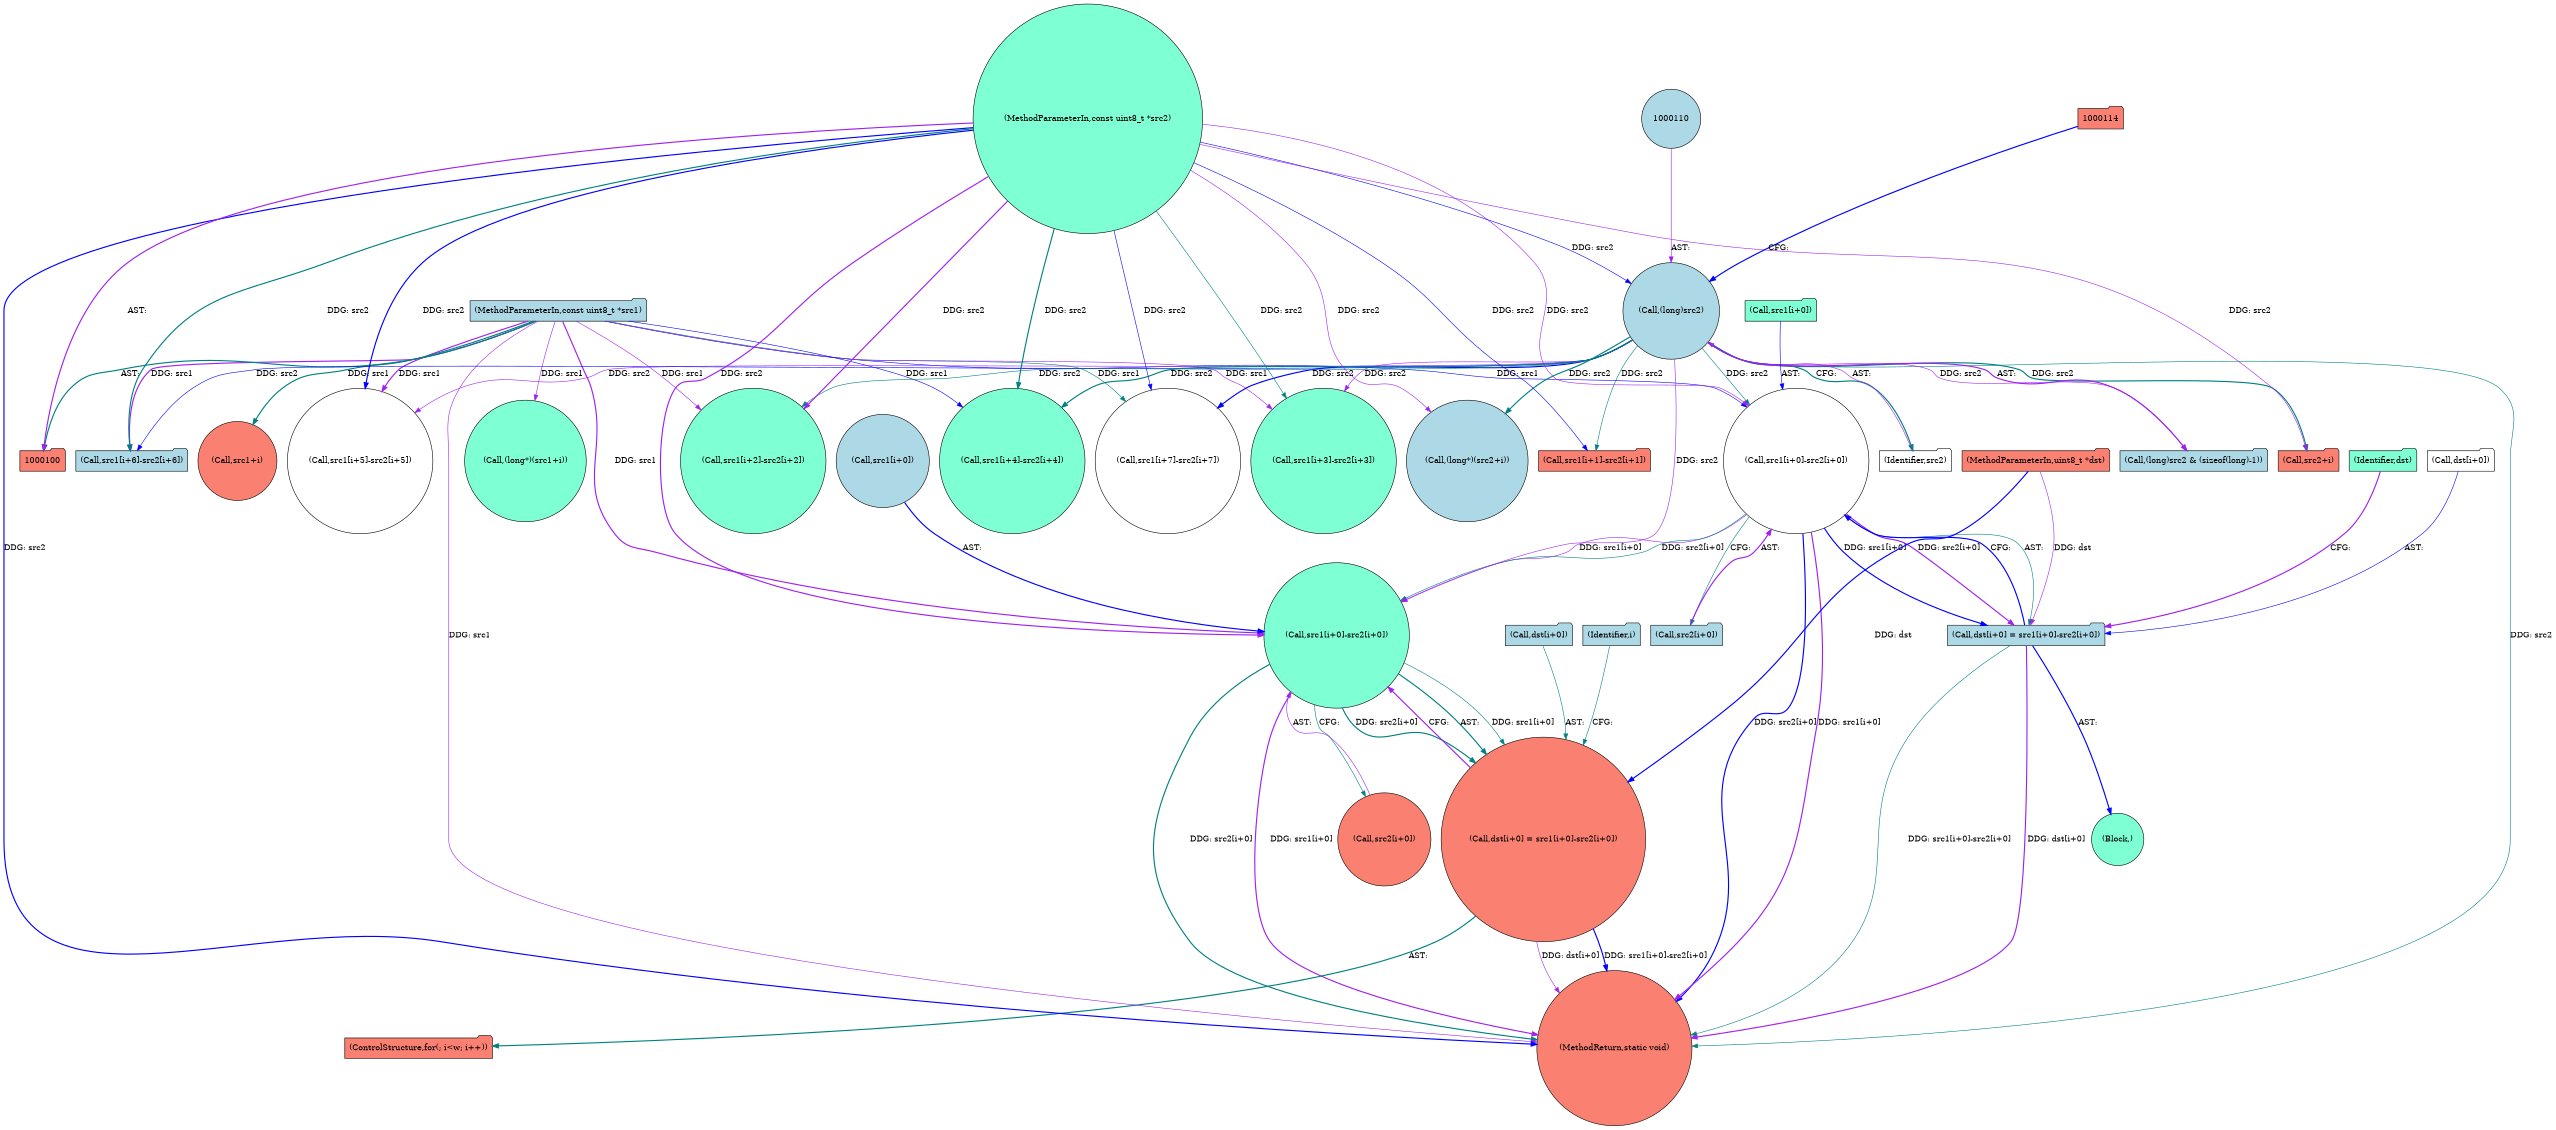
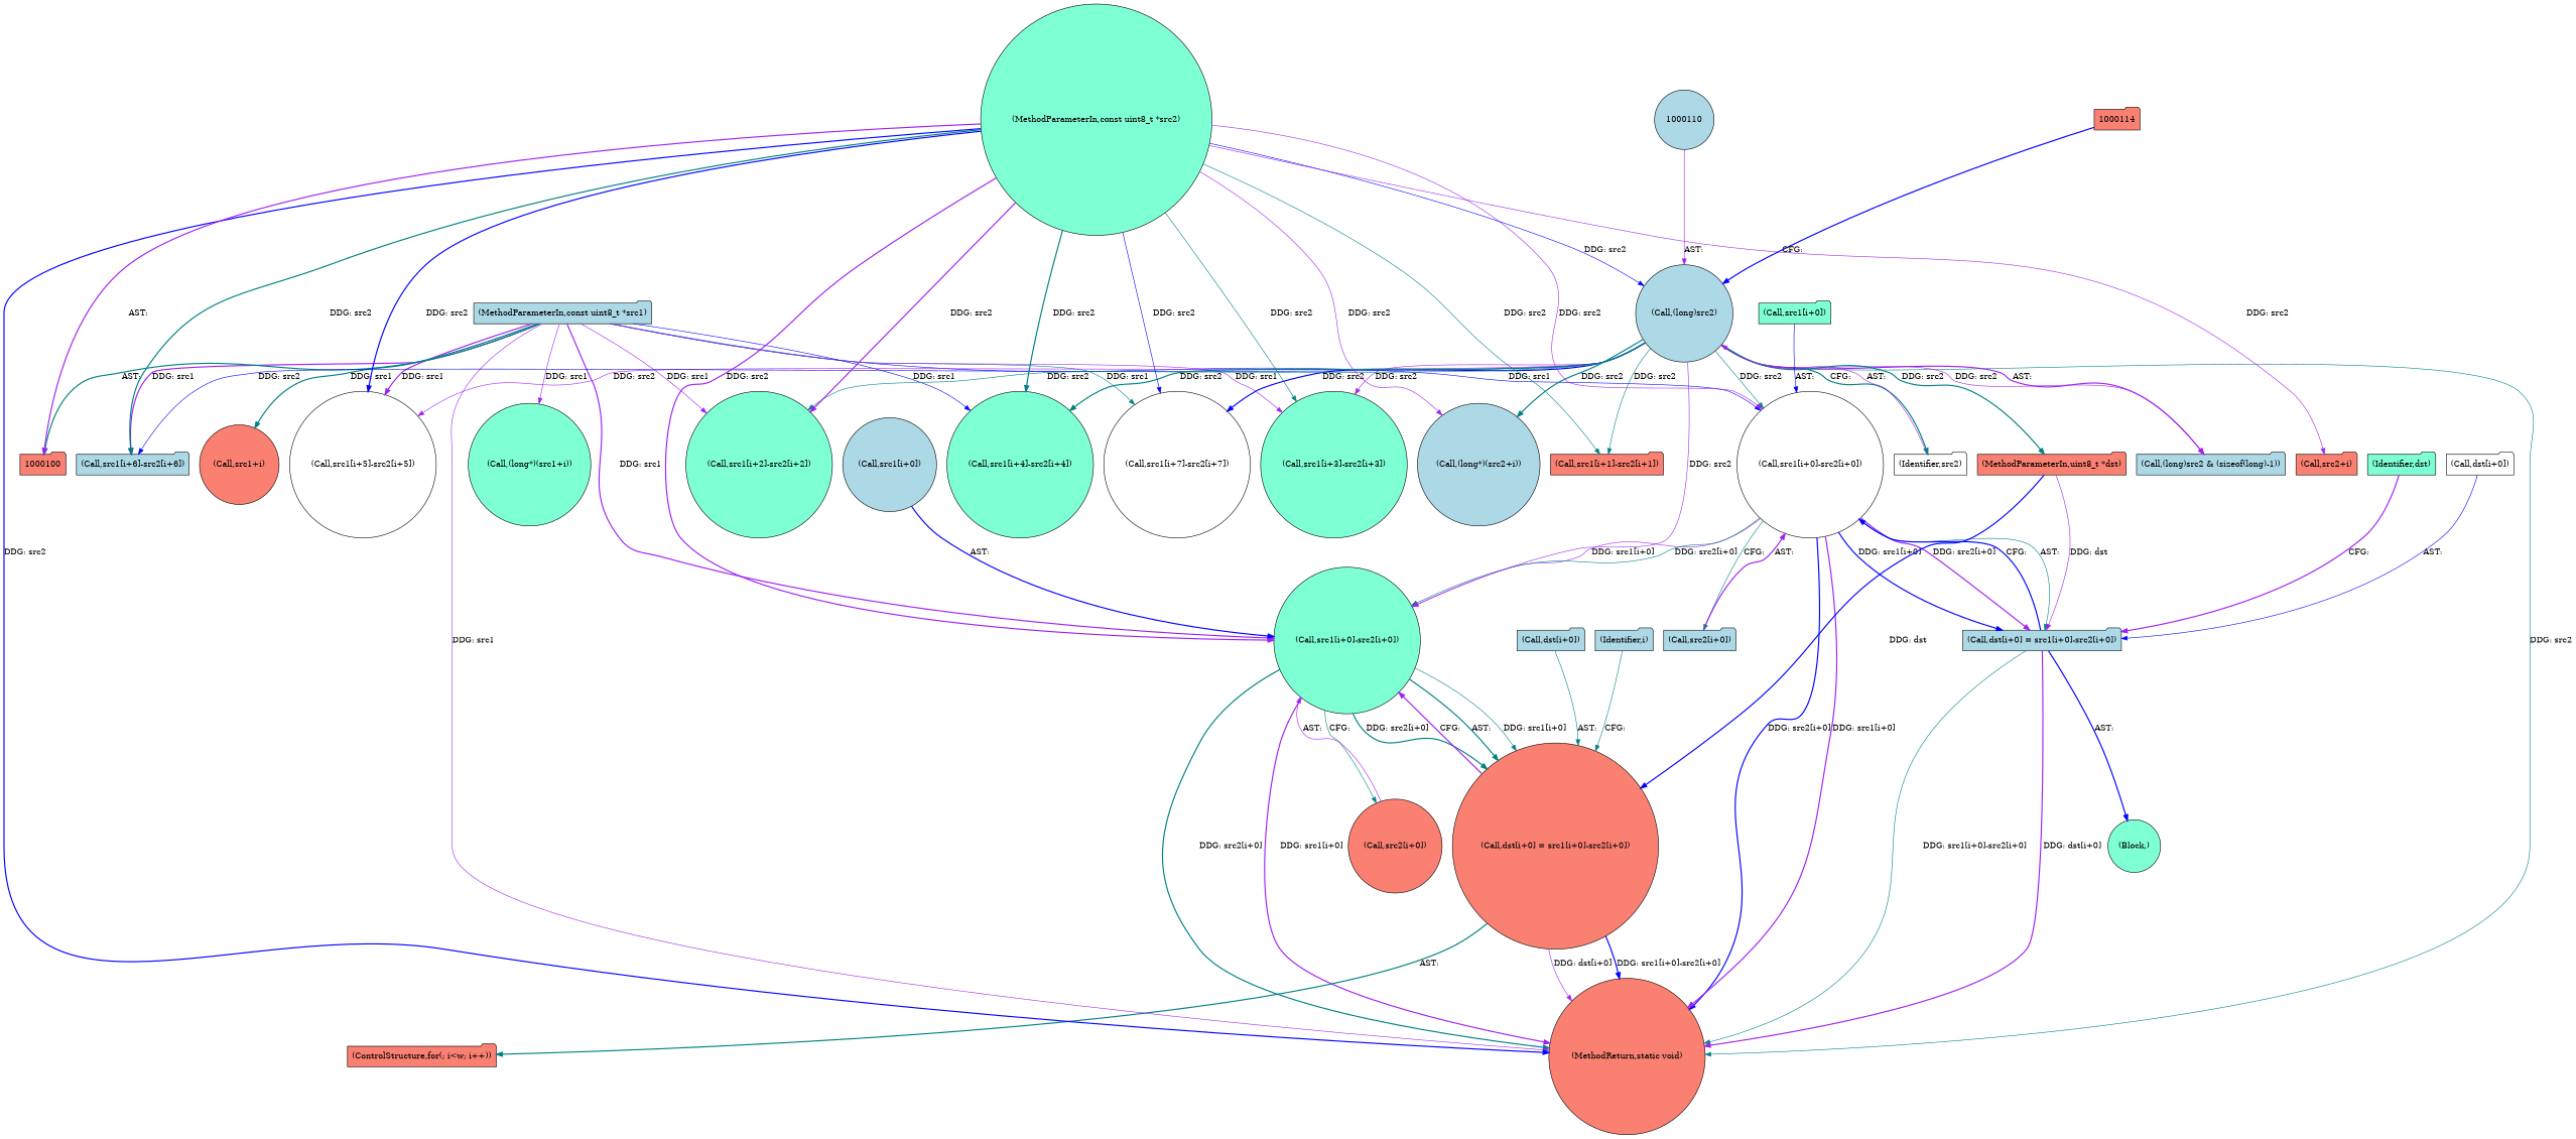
  digraph {
    node [fillcolor=lightblue shape=circle style=filled]
    edge [color=purple style=solid]
    n1 [fillcolor=white label="(Call,src1[i+0]-src2[i+0])"]
    n2 [label="(Call,dst[i+0] = src1[i+0]-src2[i+0])" shape=folder]
    n3 [fillcolor=aquamarine label="(Call,src1[i+0]-src2[i+0])"]
    n4 [fillcolor=salmon label="(MethodReturn,static void)"]
    n5 [label="(Call,src2[i+0])" shape=folder]
    n6 [fillcolor=aquamarine label="(Block,)"]
    n7 [fillcolor=salmon label="(Call,dst[i+0] = src1[i+0]-src2[i+0])"]
    n8 [fillcolor=salmon label="(Call,src2[i+0])"]
    n9 [label="(MethodParameterIn,const uint8_t *src1)" shape=folder]
    n10 [fillcolor=white label="(Call,src1[i+5]-src2[i+5])"]
    n11 [fillcolor=white label="(Call,src1[i+7]-src2[i+7])"]
    n12 [fillcolor=aquamarine label="(Call,src1[i+3]-src2[i+3])"]
    n13 [label="(Call,src1[i+6]-src2[i+6])" shape=folder]
    n14 [fillcolor=aquamarine label="(Call,src1[i+2]-src2[i+2])"]
    n15 [fillcolor=aquamarine label="(Call,(long*)(src1+i))"]
    n16 [fillcolor=aquamarine label="(Call,src1[i+4]-src2[i+4])"]
    n17 [fillcolor=salmon label="(Call,src1+i)"]
    1000100 [fillcolor=salmon shape=folder]
    n19 [fillcolor=salmon label="(Call,src1[i+1]-src2[i+1])" shape=folder]
    n20 [label="(Call,(long)src2)"]
    n21 [fillcolor=white label="(Identifier,src2)" shape=folder]
    n22 [fillcolor=salmon label="(Call,src2+i)" shape=folder]
    n23 [label="(Call,(long)src2 & (sizeof(long)-1))" shape=folder]
    n24 [label="(Call,(long*)(src2+i))"]
    n25 [fillcolor=aquamarine label="(MethodParameterIn,const uint8_t *src2)"]
    n26 [fillcolor=salmon label="(ControlStructure,for(; i<w; i++))" shape=folder]
    n27 [fillcolor=white label="(Call,dst[i+0])" shape=folder]
    n28 [fillcolor=aquamarine label="(Call,src1[i+0])" shape=folder]
    n29 [fillcolor=salmon label="(MethodParameterIn,uint8_t *dst)" shape=folder]
    n30 [label="(Call,dst[i+0])" shape=folder]
    n31 [label="(Identifier,i)" shape=folder]
    n32 [fillcolor=aquamarine label="(Identifier,dst)" shape=folder]
    n33 [label="(Call,src1[i+0])"]
    1000110
    1000114 [fillcolor=salmon shape=folder]
    n1 -> n2 [color=teal label="AST: "]
    n1 -> n2 [color=blue label="DDG: src1[i+0]" style=bold]
    n1 -> n2 [label="DDG: src2[i+0]" style=bold]
    n1 -> n3 [label="DDG: src1[i+0]"]
    n1 -> n3 [color=teal label="DDG: src2[i+0]"]
    n1 -> n4 [color=blue label="DDG: src2[i+0]" style=bold]
    n1 -> n4 [label="DDG: src1[i+0]" style=bold]
    n1 -> n5 [color=teal label="CFG: "]
    n2 -> n1 [color=blue label="CFG: " style=bold]
    n2 -> n4 [color=teal label="DDG: src1[i+0]-src2[i+0]"]
    n2 -> n4 [label="DDG: dst[i+0]" style=bold]
    n2 -> n6 [color=blue label="AST: " style=bold]
    n3 -> n4 [color=teal label="DDG: src2[i+0]" style=bold]
    n3 -> n4 [label="DDG: src1[i+0]" style=bold]
    n3 -> n7 [color=teal label="AST: " style=bold]
    n3 -> n7 [color=teal label="DDG: src1[i+0]"]
    n3 -> n7 [color=teal label="DDG: src2[i+0]" style=bold]
    n3 -> n8 [color=teal label="CFG: "]
    n5 -> n1 [label="AST: " style=bold]
    n7 -> n3 [label="CFG: " style=bold]
    n7 -> n4 [color=blue label="DDG: src1[i+0]-src2[i+0]" style=bold]
    n7 -> n4 [label="DDG: dst[i+0]"]
    n7 -> n26 [color=teal label="AST: " style=bold]
    n8 -> n3 [label="AST: "]
    n9 -> n1 [color=blue label="DDG: src1"]
    n9 -> n3 [label="DDG: src1" style=bold]
    n9 -> n4 [label="DDG: src1"]
    n9 -> n10 [label="DDG: src1" style=bold]
    n9 -> n11 [color=teal label="DDG: src1"]
    n9 -> n12 [label="DDG: src1"]
    n9 -> n13 [label="DDG: src1" style=bold]
    n9 -> n14 [label="DDG: src1"]
    n9 -> n15 [label="DDG: src1"]
    n9 -> n16 [color=blue label="DDG: src1"]
    n9 -> n17 [color=teal label="DDG: src1" style=bold]
    n9 -> 1000100 [color=teal label="AST: " style=bold]
    n20 -> n1 [color=teal label="DDG: src2"]
    n20 -> n3 [label="DDG: src2"]
    n20 -> n4 [color=teal label="DDG: src2"]
    n20 -> n10 [label="DDG: src2"]
    n20 -> n11 [color=blue label="DDG: src2" style=bold]
    n20 -> n12 [label="DDG: src2"]
    n20 -> n13 [color=blue label="DDG: src2"]
    n20 -> n14 [color=teal label="DDG: src2"]
    n20 -> n16 [color=teal label="DDG: src2" style=bold]
    n20 -> n19 [color=teal label="DDG: src2"]
    n20 -> n21 [color=teal label="CFG: " style=bold]
-   n20 -> n22 [color=teal label="DDG: src2" style=bold]
+   n20 -> n29 [color=teal label="DDG: src2" style=bold]
    n20 -> n23 [label="AST: " style=bold]
    n20 -> n23 [label="DDG: src2"]
    n20 -> n24 [color=teal label="DDG: src2" style=bold]
    n21 -> n20 [label="AST: "]
    n25 -> n1 [label="DDG: src2"]
    n25 -> n3 [label="DDG: src2" style=bold]
    n25 -> n4 [color=blue label="DDG: src2" style=bold]
    n25 -> n10 [color=blue label="DDG: src2" style=bold]
    n25 -> n11 [color=blue label="DDG: src2"]
    n25 -> n12 [color=teal label="DDG: src2"]
    n25 -> n13 [color=teal label="DDG: src2" style=bold]
    n25 -> n14 [label="DDG: src2" style=bold]
    n25 -> n16 [color=teal label="DDG: src2" style=bold]
    n25 -> 1000100 [label="AST: " style=bold]
-   n25 -> n19 [color=blue label="DDG: src2"]
+   n25 -> n19 [color=teal label="DDG: src2"]
    n25 -> n20 [color=blue label="DDG: src2"]
    n25 -> n22 [label="DDG: src2"]
    n25 -> n24 [label="DDG: src2"]
    n27 -> n2 [color=blue label="AST: "]
    n28 -> n1 [color=blue label="AST: "]
    n29 -> n2 [label="DDG: dst"]
    n29 -> n7 [color=blue label="DDG: dst" style=bold]
    n30 -> n7 [color=teal label="AST: "]
    n31 -> n7 [color=teal label="CFG: "]
    n32 -> n2 [label="CFG: " style=bold]
    n33 -> n3 [color=blue label="AST: " style=bold]
    1000110 -> n20 [label="AST: "]
    1000114 -> n20 [color=blue label="CFG: " style=bold]
  }
